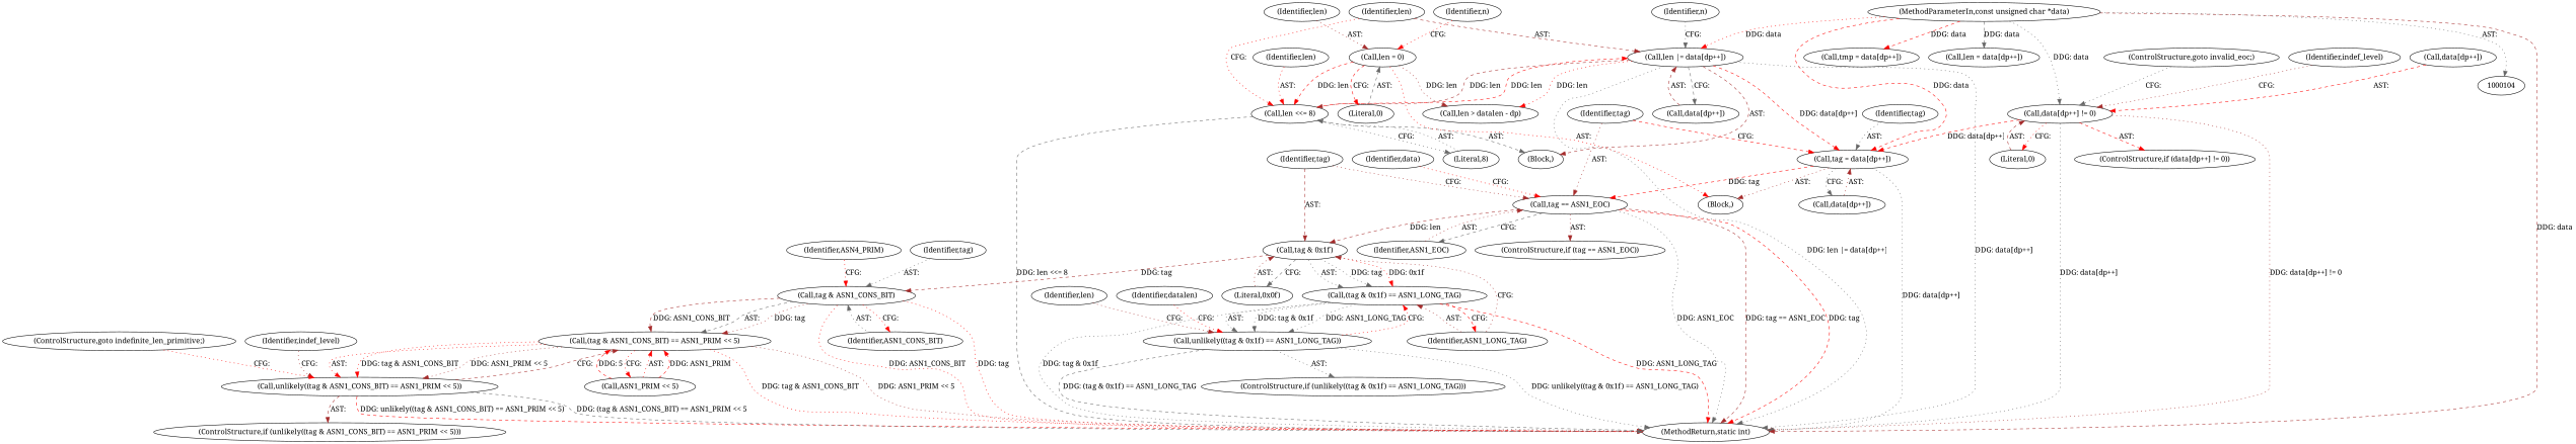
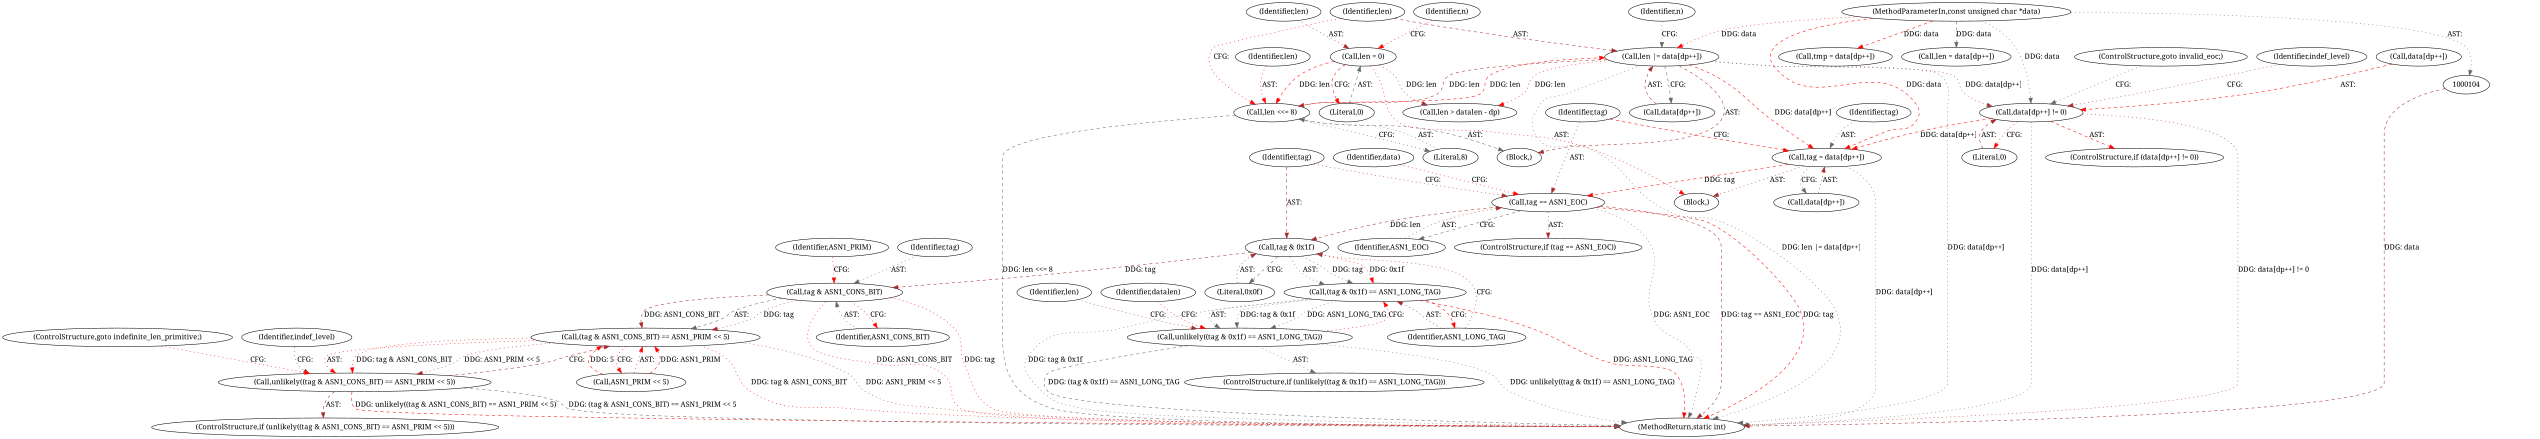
  digraph {
    fontname="Noto Serif"
    node [fontname="Noto Serif"]
    edge [color=red fontname="Noto Serif" style=dotted]
    n1 [label="(Call,data[dp++] != 0)"]
    n2 [label="(Call,tag = data[dp++])"]
    n3 [label="(MethodReturn,static int)"]
    n4 [label="(Literal,0)"]
    n5 [label="(ControlStructure,if (data[dp++] != 0))"]
    n6 [label="(Block,)"]
    n7 [label="(Call,tag == ASN1_EOC)"]
    n8 [label="(Call,data[dp++])"]
    n9 [label="(MethodParameterIn,const unsigned char *data)"]
    n10 [label="(Call,len |= data[dp++])"]
    n11 [label="(Call,tmp = data[dp++])"]
    n12 [label="(Call,len = data[dp++])"]
    1000104
    n14 [label="(Call,len <<= 8)"]
    n15 [label="(Call,len > datalen - dp)"]
    n16 [label="(Block,)"]
    n17 [label="(Call,data[dp++])"]
    n18 [label="(Literal,8)"]
    n19 [label="(Call,len = 0)"]
    n20 [label="(Literal,0)"]
    n21 [label="(Call,tag & 0x1f)"]
    n22 [label="(Identifier,ASN1_EOC)"]
    n23 [label="(ControlStructure,if (tag == ASN1_EOC))"]
    n24 [label="(Call,(tag & 0x1f) == ASN1_LONG_TAG)"]
    n25 [label="(Call,tag & ASN1_CONS_BIT)"]
    n26 [label="(Literal,0x0f)"]
    n27 [label="(Call,unlikely((tag & 0x1f) == ASN1_LONG_TAG))"]
    n28 [label="(Identifier,ASN1_LONG_TAG)"]
    n29 [label="(Call,(tag & ASN1_CONS_BIT) == ASN1_PRIM << 5)"]
    n30 [label="(Identifier,ASN1_CONS_BIT)"]
    n31 [label="(ControlStructure,if (unlikely((tag & 0x1f) == ASN1_LONG_TAG)))"]
    n32 [label="(Call,unlikely((tag & ASN1_CONS_BIT) == ASN1_PRIM << 5))"]
    n33 [label="(Call,ASN1_PRIM << 5)"]
    n34 [label="(ControlStructure,if (unlikely((tag & ASN1_CONS_BIT) == ASN1_PRIM << 5)))"]
    n35 [label="(Identifier,len)"]
    n36 [label="(Identifier,n)"]
    n37 [label="(Identifier,tag)"]
    n38 [label="(Identifier,indef_level)"]
    n39 [label="(Identifier,len)"]
    n40 [label="(Identifier,tag)"]
    n41 [label="(Identifier,n)"]
    n42 [label="(ControlStructure,goto indefinite_len_primitive;)"]
    n43 [label="(Identifier,datalen)"]
    n44 [label="(Call,data[dp++])"]
    n45 [label="(Identifier,data)"]
    n46 [label="(Identifier,len)"]
    n47 [label="(Identifier,tag)"]
    n48 [label="(ControlStructure,goto invalid_eoc;)"]
-   n49 [label="(Identifier,ASN4_PRIM)"]
+   n49 [label="(Identifier,ASN1_PRIM)"]
    n50 [label="(Identifier,len)"]
    n51 [label="(Identifier,tag)"]
    n52 [label="(Identifier,indef_level)"]
    n1 -> n2 [label="DDG: data[dp++]" style=dashed]
    n1 -> n3 [color=brown label="DDG: data[dp++] != 0"]
    n1 -> n3 [color=gray40 label="DDG: data[dp++]"]
    n1 -> n4 [label="CFG: "]
    n1 -> n5 [label="AST: " style=dashed]
    n2 -> n3 [color=gray40 label="DDG: data[dp++]"]
    n2 -> n6 [color=brown label="AST: "]
    n2 -> n7 [label="DDG: tag" style=dashed]
    n2 -> n8 [color=gray40 label="CFG: "]
    n4 -> n1 [color=brown label="AST: " style=dashed]
    n7 -> n3 [color=gray40 label="DDG: ASN1_EOC"]
    n7 -> n3 [color=brown label="DDG: tag == ASN1_EOC" style=dashed]
    n7 -> n3 [label="DDG: tag" style=dashed]
    n7 -> n21 [color=brown label="DDG: len" style=dashed]
    n7 -> n22 [color=gray40 label="CFG: " style=dashed]
    n7 -> n23 [color=brown label="AST: "]
    n8 -> n2 [color=brown label="AST: "]
    n9 -> n1 [color=gray40 label="DDG: data"]
    n9 -> n2 [label="DDG: data" style=dashed]
-   n9 -> n3 [color=brown label="DDG: data" style=dashed]
+   1000104 -> n3 [color=brown label="DDG: data" style=dashed]
    n9 -> n10 [label="DDG: data"]
    n9 -> n11 [label="DDG: data" style=dashed]
    n9 -> n12 [color=gray40 label="DDG: data" style=dashed]
    n9 -> 1000104 [color=gray40 label="AST: "]
+   n10 -> n1 [color=brown label="DDG: data[dp++]"]
    n10 -> n2 [label="DDG: data[dp++]" style=dashed]
    n10 -> n3 [color=gray40 label="DDG: len |= data[dp++]"]
    n10 -> n3 [color=gray40 label="DDG: data[dp++]"]
    n10 -> n14 [color=brown label="DDG: len" style=dashed]
    n10 -> n15 [label="DDG: len"]
    n10 -> n16 [color=brown label="AST: " style=dashed]
    n10 -> n17 [color=gray40 label="CFG: " style=dashed]
    n14 -> n3 [color=gray40 label="DDG: len <<= 8" style=dashed]
    n14 -> n10 [label="DDG: len" style=dashed]
    n14 -> n16 [color=gray40 label="AST: " style=dashed]
    n14 -> n18 [color=gray40 label="CFG: "]
    n17 -> n10 [color=brown label="AST: " style=dashed]
    n18 -> n14 [color=gray40 label="AST: "]
    n19 -> n6 [label="AST: "]
    n19 -> n14 [label="DDG: len" style=dashed]
    n19 -> n15 [color=brown label="DDG: len"]
    n19 -> n20 [label="CFG: " style=dashed]
    n20 -> n19 [color=gray40 label="AST: " style=dashed]
    n21 -> n24 [color=gray40 label="AST: "]
    n21 -> n24 [color=gray40 label="DDG: tag"]
    n21 -> n24 [label="DDG: 0x1f"]
    n21 -> n25 [color=brown label="DDG: tag" style=dashed]
    n21 -> n26 [color=gray40 label="CFG: " style=dashed]
    n22 -> n7 [color=brown label="AST: "]
    n24 -> n3 [label="DDG: ASN1_LONG_TAG" style=dashed]
    n24 -> n3 [color=gray40 label="DDG: tag & 0x1f"]
    n24 -> n27 [color=gray40 label="AST: "]
    n24 -> n27 [color=gray40 label="DDG: tag & 0x1f"]
    n24 -> n27 [color=gray40 label="DDG: ASN1_LONG_TAG"]
    n24 -> n28 [label="CFG: " style=dashed]
    n25 -> n3 [label="DDG: ASN1_CONS_BIT"]
    n25 -> n3 [label="DDG: tag"]
    n25 -> n29 [color=gray40 label="AST: " style=dashed]
    n25 -> n29 [color=brown label="DDG: tag"]
    n25 -> n29 [color=brown label="DDG: ASN1_CONS_BIT" style=dashed]
    n25 -> n30 [label="CFG: "]
    n26 -> n21 [color=brown label="AST: "]
    n27 -> n3 [color=gray40 label="DDG: unlikely((tag & 0x1f) == ASN1_LONG_TAG)"]
    n27 -> n3 [color=gray40 label="DDG: (tag & 0x1f) == ASN1_LONG_TAG" style=dashed]
    n27 -> n24 [label="CFG: "]
    n27 -> n31 [color=gray40 label="AST: "]
    n28 -> n21 [color=brown label="CFG: "]
    n28 -> n24 [color=brown label="AST: "]
    n29 -> n3 [label="DDG: tag & ASN1_CONS_BIT"]
    n29 -> n3 [color=brown label="DDG: ASN1_PRIM << 5"]
    n29 -> n32 [label="AST: "]
    n29 -> n32 [label="DDG: tag & ASN1_CONS_BIT"]
    n29 -> n32 [color=brown label="DDG: ASN1_PRIM << 5"]
    n29 -> n33 [label="CFG: "]
    n30 -> n25 [color=gray40 label="AST: "]
    n32 -> n3 [label="DDG: unlikely((tag & ASN1_CONS_BIT) == ASN1_PRIM << 5)" style=dashed]
    n32 -> n3 [color=gray40 label="DDG: (tag & ASN1_CONS_BIT) == ASN1_PRIM << 5" style=dashed]
    n32 -> n29 [color=brown label="CFG: " style=dashed]
    n32 -> n34 [color=brown label="AST: " style=dashed]
    n33 -> n29 [label="AST: "]
    n33 -> n29 [label="DDG: ASN1_PRIM" style=dashed]
    n33 -> n29 [label="DDG: 5" style=dashed]
    n35 -> n19 [color=brown label="AST: "]
    n36 -> n19 [label="CFG: "]
    n37 -> n2 [color=gray40 label="AST: "]
    n38 -> n32 [color=brown label="CFG: "]
    n39 -> n10 [color=brown label="AST: " style=dashed]
    n39 -> n14 [label="CFG: "]
    n40 -> n2 [label="CFG: " style=dashed]
    n40 -> n7 [color=brown label="AST: "]
    n41 -> n10 [color=gray40 label="CFG: "]
    n42 -> n32 [label="CFG: "]
    n43 -> n27 [label="CFG: "]
    n44 -> n1 [label="AST: " style=dashed]
    n45 -> n7 [label="CFG: "]
    n46 -> n14 [label="AST: "]
    n47 -> n7 [color=brown label="CFG: "]
    n47 -> n21 [color=brown label="AST: " style=dashed]
    n48 -> n1 [color=gray40 label="CFG: "]
    n49 -> n25 [label="CFG: "]
    n50 -> n27 [color=brown label="CFG: "]
    n51 -> n25 [color=gray40 label="AST: "]
    n52 -> n1 [color=brown label="CFG: "]
  }
